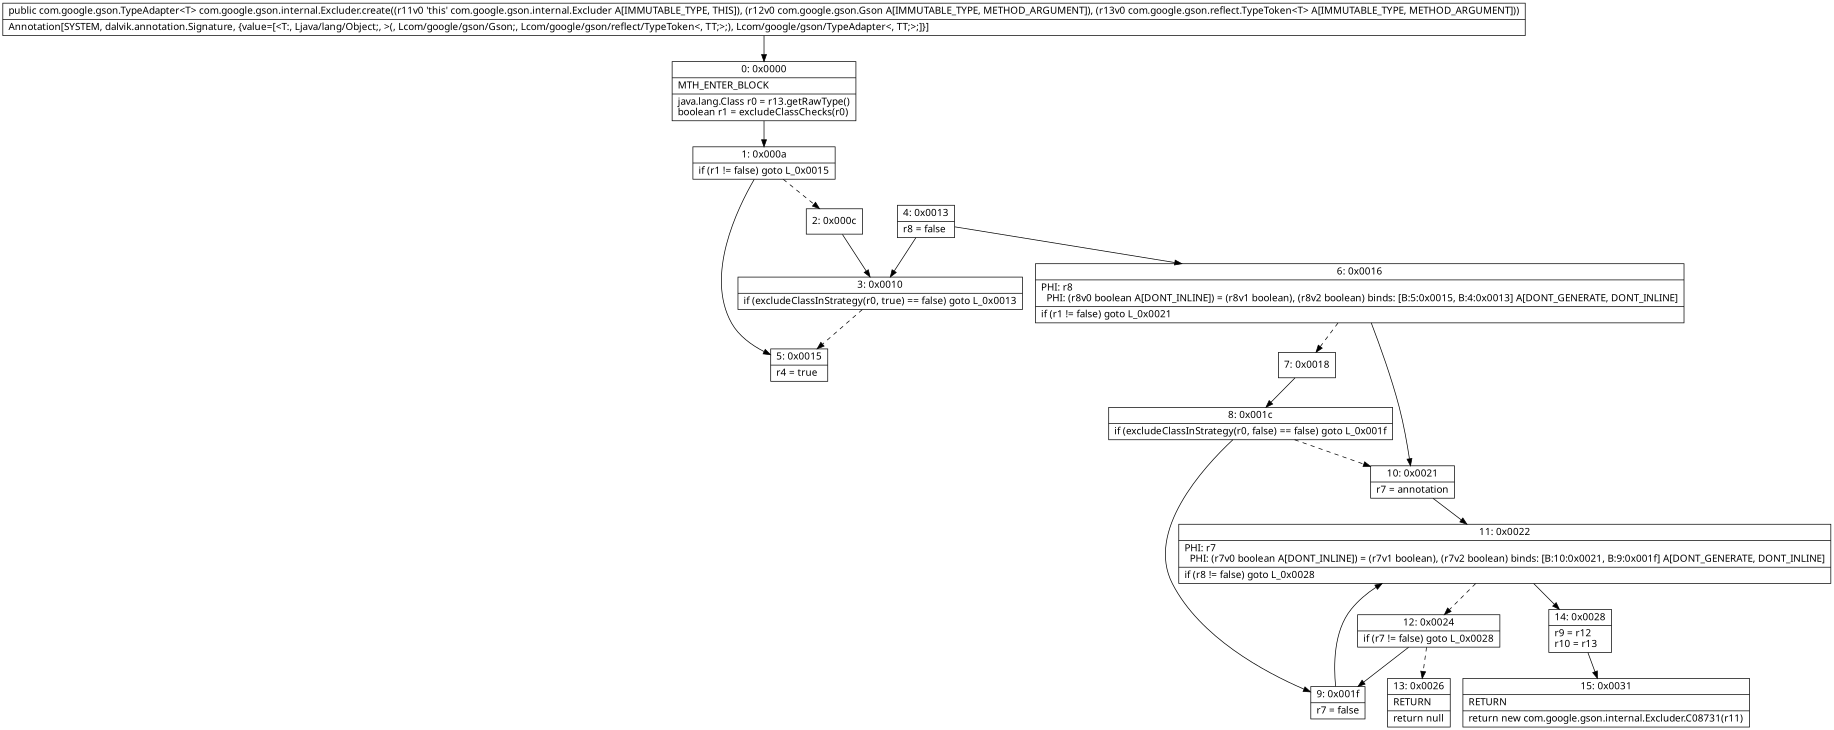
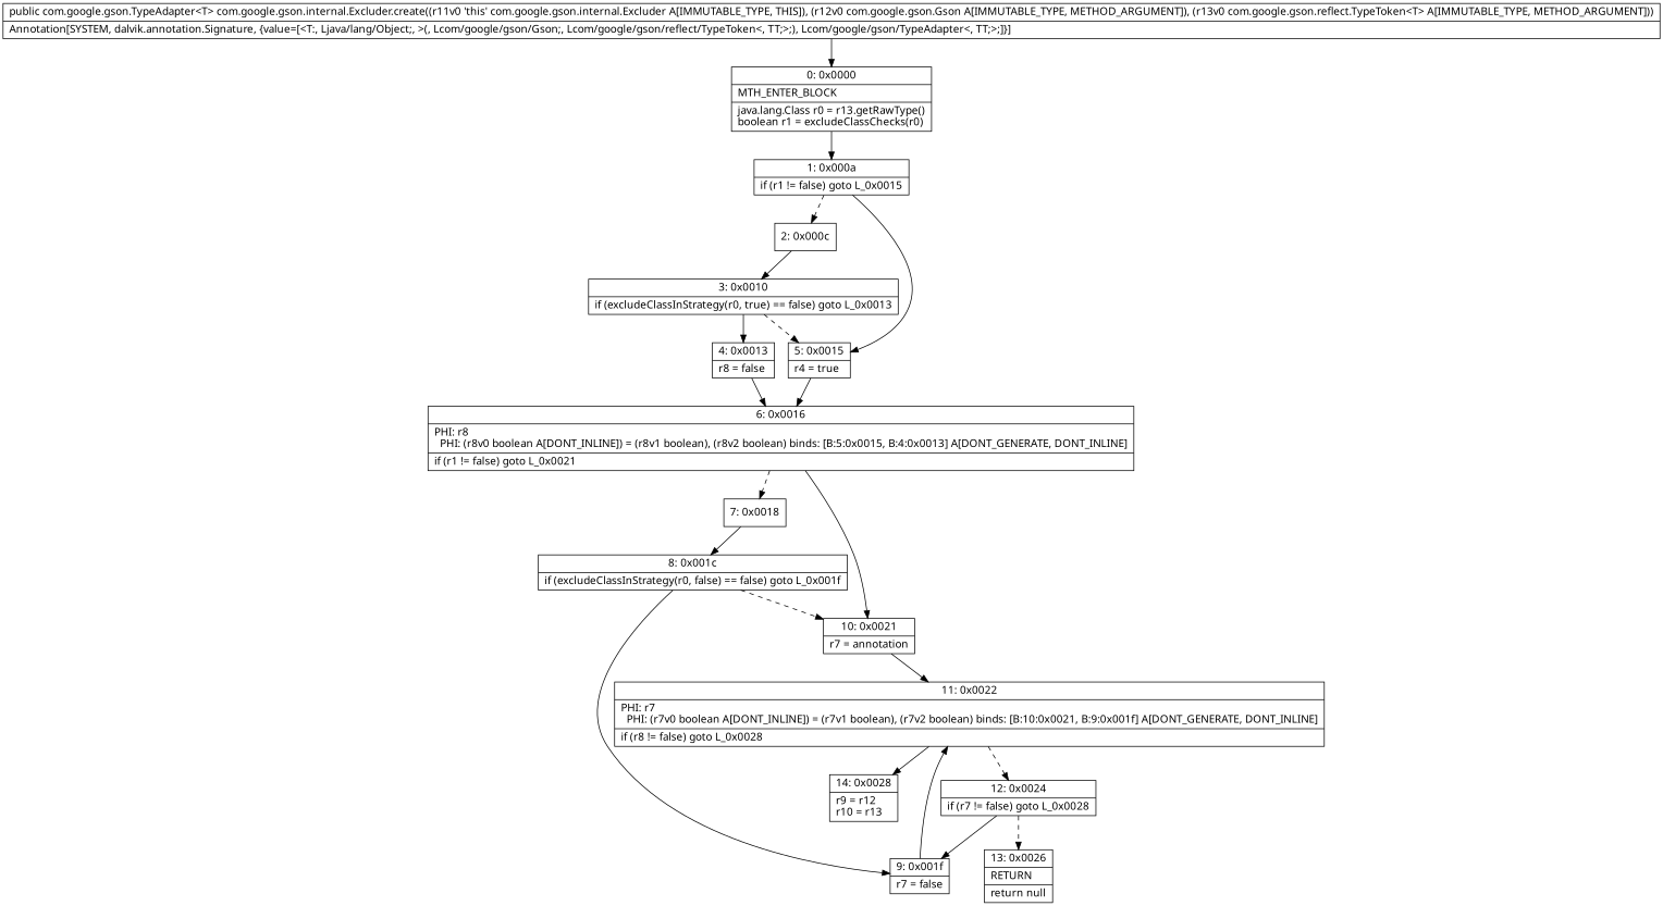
  digraph {
    fontname="Noto Sans"
    node [fontname="Noto Sans" shape=record]
    edge [fontname="Noto Sans"]
    n1 [label="{0\:\ 0x0000|MTH_ENTER_BLOCK\l|java.lang.Class r0 = r13.getRawType()\lboolean r1 = excludeClassChecks(r0)\l}"]
    n2 [label="{1\:\ 0x000a|if (r1 != false) goto L_0x0015\l}"]
    n3 [label="{2\:\ 0x000c}"]
    n4 [label="{5\:\ 0x0015|r4 = true\l}"]
    n5 [label="{3\:\ 0x0010|if (excludeClassInStrategy(r0, true) == false) goto L_0x0013\l}"]
    n6 [label="{6\:\ 0x0016|PHI: r8 \l  PHI: (r8v0 boolean A[DONT_INLINE]) = (r8v1 boolean), (r8v2 boolean) binds: [B:5:0x0015, B:4:0x0013] A[DONT_GENERATE, DONT_INLINE]\l|if (r1 != false) goto L_0x0021\l}"]
    n7 [label="{4\:\ 0x0013|r8 = false\l}"]
    n8 [label="{7\:\ 0x0018}"]
    n9 [label="{10\:\ 0x0021|r7 = annotation\l}"]
    n10 [label="{8\:\ 0x001c|if (excludeClassInStrategy(r0, false) == false) goto L_0x001f\l}"]
    n11 [label="{11\:\ 0x0022|PHI: r7 \l  PHI: (r7v0 boolean A[DONT_INLINE]) = (r7v1 boolean), (r7v2 boolean) binds: [B:10:0x0021, B:9:0x001f] A[DONT_GENERATE, DONT_INLINE]\l|if (r8 != false) goto L_0x0028\l}"]
    n12 [label="{9\:\ 0x001f|r7 = false\l}"]
    n13 [label="{12\:\ 0x0024|if (r7 != false) goto L_0x0028\l}"]
    n14 [label="{14\:\ 0x0028|r9 = r12\lr10 = r13\l}"]
    n15 [label="{13\:\ 0x0026|RETURN\l|return null\l}"]
-   n16 [label="{15\:\ 0x0031|RETURN\l|return new com.google.gson.internal.Excluder.C08731(r11)\l}"]
    n17 [label="{public com.google.gson.TypeAdapter\<T\> com.google.gson.internal.Excluder.create((r11v0 'this' com.google.gson.internal.Excluder A[IMMUTABLE_TYPE, THIS]), (r12v0 com.google.gson.Gson A[IMMUTABLE_TYPE, METHOD_ARGUMENT]), (r13v0 com.google.gson.reflect.TypeToken\<T\> A[IMMUTABLE_TYPE, METHOD_ARGUMENT]))  | Annotation[SYSTEM, dalvik.annotation.Signature, \{value=[\<T:, Ljava\/lang\/Object;, \>(, Lcom\/google\/gson\/Gson;, Lcom\/google\/gson\/reflect\/TypeToken\<, TT;\>;), Lcom\/google\/gson\/TypeAdapter\<, TT;\>;]\}]\l}"]
    n1 -> n2
    n2 -> n3 [style=dashed]
    n2 -> n4
    n3 -> n5
+   n4 -> n6
    n5 -> n4 [style=dashed]
-   n7 -> n5
+   n5 -> n7
    n6 -> n8 [style=dashed]
    n6 -> n9
    n7 -> n6
    n8 -> n10
    n9 -> n11
    n10 -> n9 [style=dashed]
    n10 -> n12
    n11 -> n13 [style=dashed]
    n11 -> n14
    n12 -> n11
    n13 -> n12
    n13 -> n15 [style=dashed]
-   n14 -> n16
    n17 -> n1
  }
